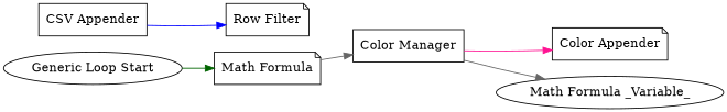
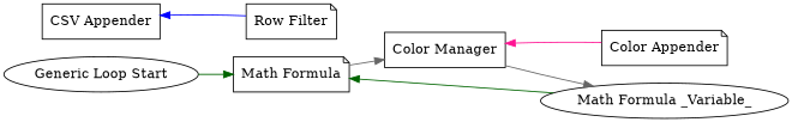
  digraph {
    rankdir=LR
    node [shape=note]
    edge [color=gray40]
    n1 [label="Math Formula"]
    n2 [label="Color Manager" shape=box]
    n3 [label="Color Appender"]
    n4 [label="Math Formula _Variable_" shape=ellipse]
    n5 [label="Generic Loop Start" shape=ellipse]
    n6 [label="CSV Appender" shape=box]
    n7 [label="Row Filter"]
    n1 -> n2
-   n2 -> n3 [color=deeppink]
+   n3 -> n2 [color=deeppink]
    n2 -> n4
+   n4 -> n1 [color=darkgreen]
    n5 -> n1 [color=darkgreen]
-   n6 -> n7 [color=blue]
+   n7 -> n6 [color=blue]
  }
